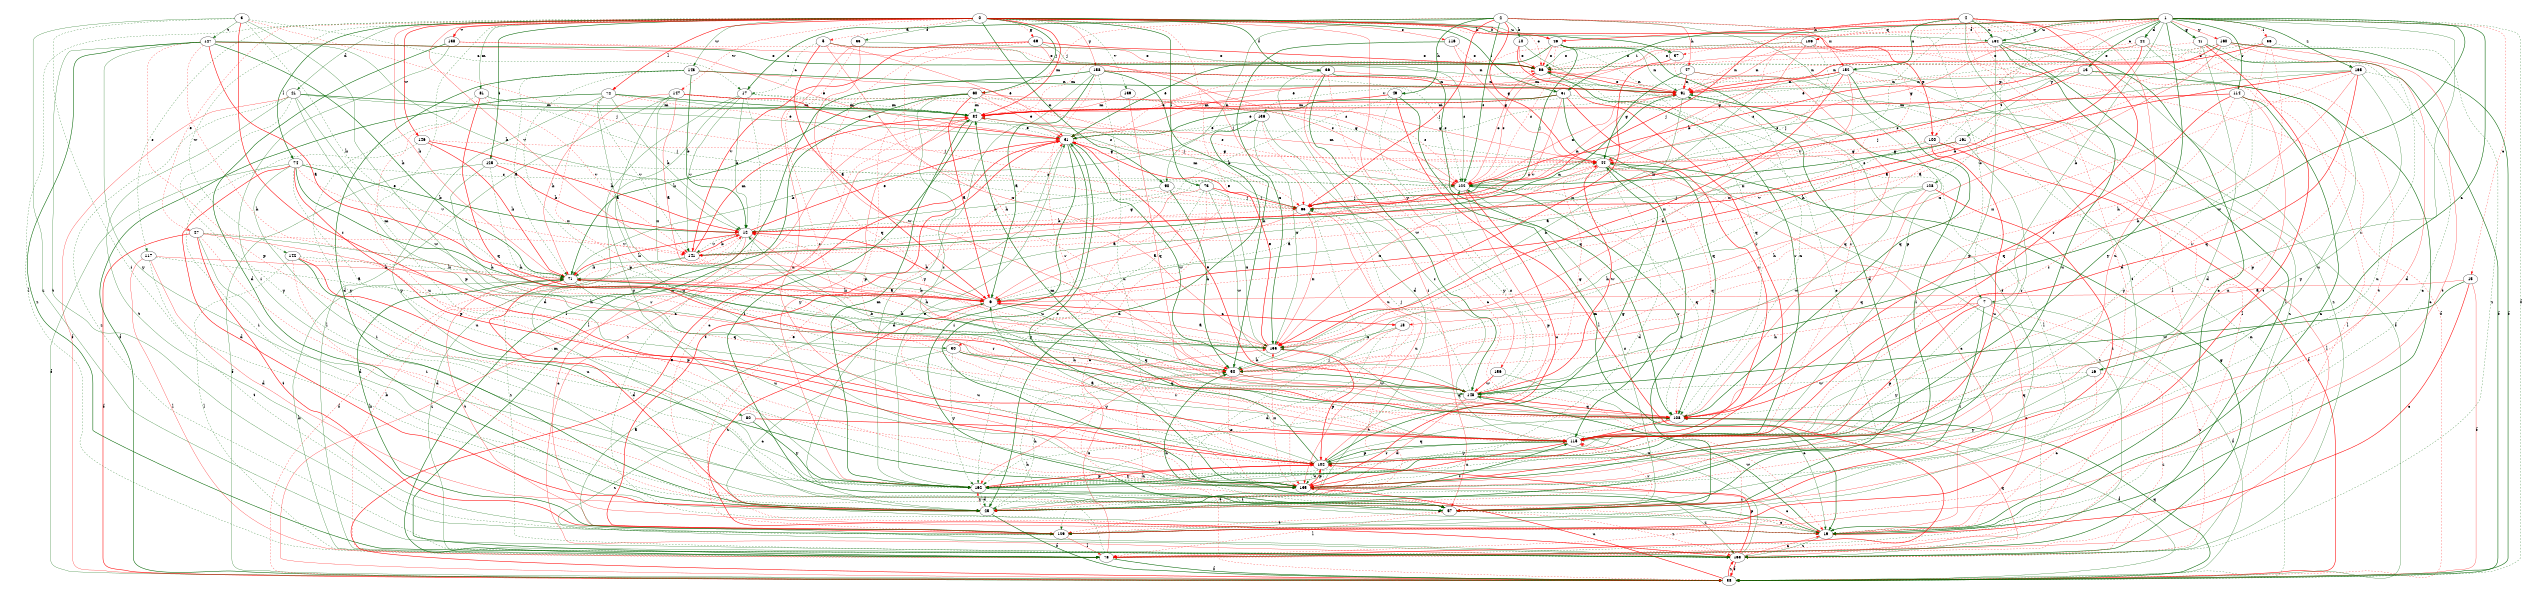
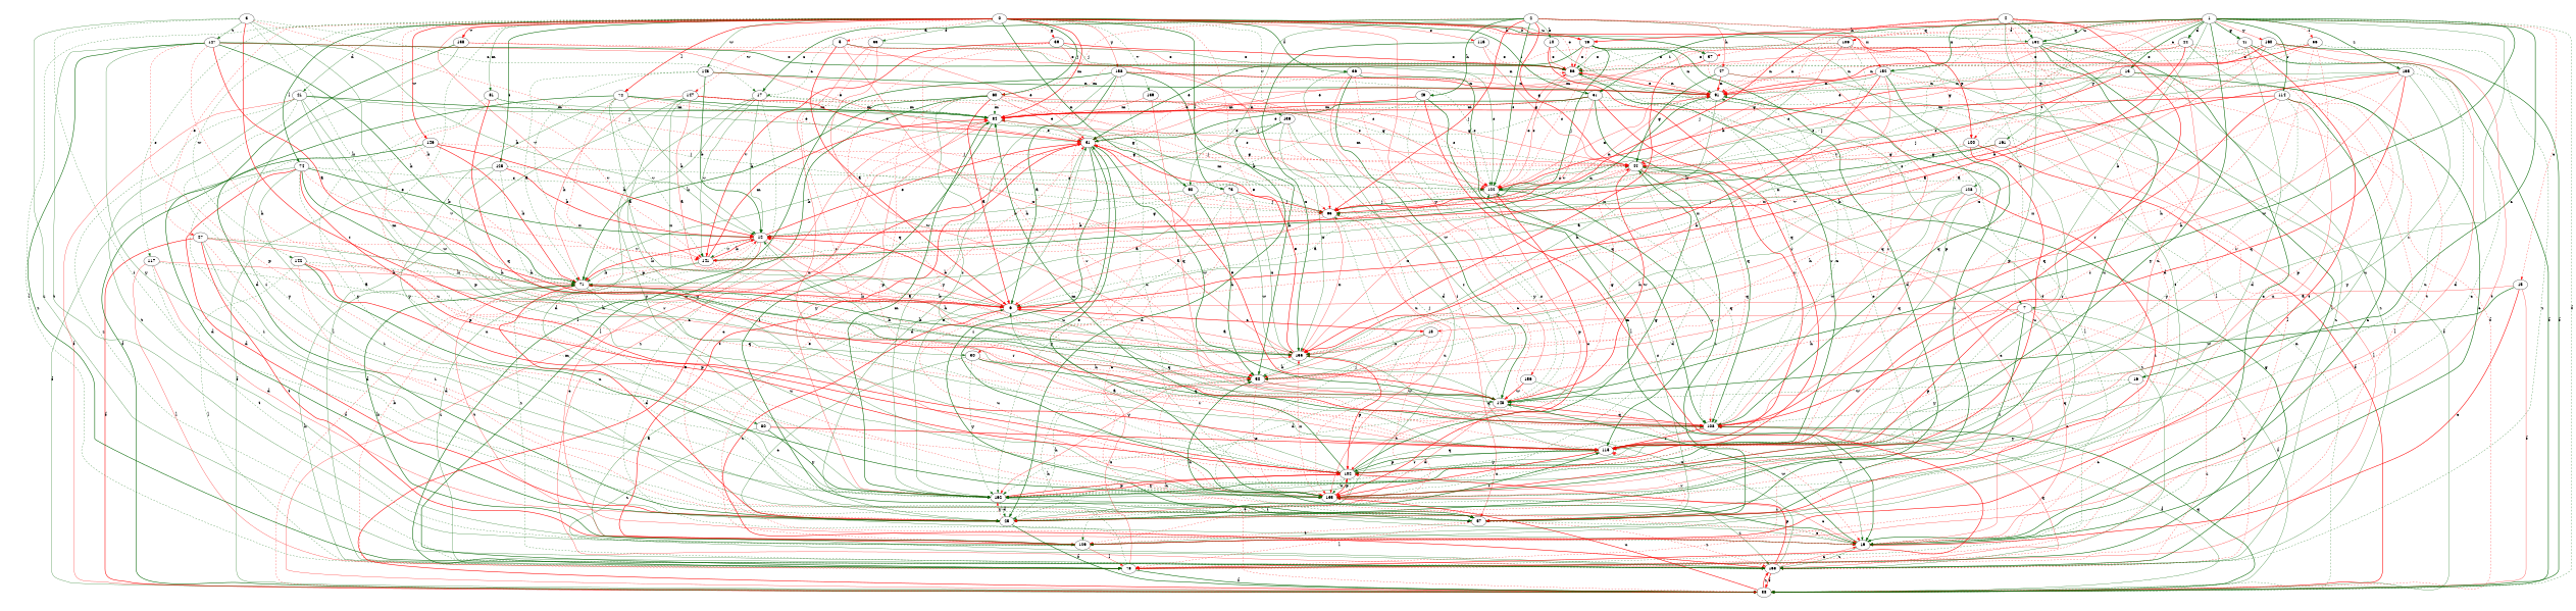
  strict digraph {
    edge [color=darkgreen style=solid]
    0
    5
    21
    27
    30
    33
    36
    37
    39
    46
    51
    60
    71
    72
    73
    74
    78
    80
    81
    84
    90
    96
    100
    116
    117
    125
    134
    136
    138
    139
    141
    142
    143
    146
    147
    156
    158
    17
    155
    6
    31
    91
    38
    148
    162
    102
    168
    129
    57
    25
    50
    115
    108
    19
    135
    65
    122
    44
    12
    1
    7
    13
    15
    16
    24
    41
    56
    106
    114
    160
    161
    165
    18
    2
    10
    47
    49
    152
    3
    127
    4
    128
    0 -> 5 [color=red label=a style=dashed]
    0 -> 21 [label=d]
    0 -> 27 [color=red label=e style=dashed]
    0 -> 30 [color=red label=e style=dashed]
    0 -> 33 [label=f]
    0 -> 36 [label=f style=bold]
    0 -> 37 [label=f style=bold]
    0 -> 39 [color=red label=g style=dashed]
    0 -> 46 [color=red label=h style=bold]
    0 -> 51 [label=i style=bold]
    0 -> 60 [label=j style=bold]
-   0 -> 71 [color=red label=k]
+   0 -> 71 [color=red label=k style=dashed]
    0 -> 72 [color=red label=l style=bold]
    0 -> 73 [label=l style=bold]
    0 -> 74 [label=l style=bold]
    0 -> 78 [label=l style=dashed]
    0 -> 80 [label=m style=dashed]
    0 -> 81 [label=m]
    0 -> 84 [color=red label=m style=bold]
    0 -> 90 [label=n style=bold]
    0 -> 96 [color=red label=o style=dashed]
    0 -> 100 [color=red label=p style=bold]
    0 -> 116 [color=red label=s]
    0 -> 117 [label=s style=dashed]
    0 -> 125 [label=t style=bold]
    0 -> 134 [label=u]
-   152 -> 136 [label=v style=dashed]
+   0 -> 136 [label=v style=dashed]
    0 -> 138 [color=red label=v style=bold]
    0 -> 139 [label=v style=dashed]
    0 -> 141 [color=red label=v]
    0 -> 142 [label=w style=dashed]
    0 -> 143 [label=w]
    0 -> 146 [color=red label=w style=bold]
    0 -> 147 [color=red label=w style=dashed]
    0 -> 156 [color=red label=y]
    0 -> 158 [color=red label=y]
    5 -> 96 [color=red label=o]
    5 -> 17 [label=c style=dashed]
    5 -> 155 [color=red label=x]
    5 -> 6 [color=red label=a style=bold]
    5 -> 31 [color=red label=e]
    5 -> 91 [label=n]
    21 -> 84 [label=m style=bold]
    21 -> 31 [label=e]
    21 -> 38 [color=red label=f]
    21 -> 148 [label=w]
    21 -> 162 [label=y style=dashed]
    21 -> 102 [label=p]
    21 -> 168 [label=z style=dashed]
    21 -> 129 [label=t]
    27 -> 141 [color=red label=v style=dashed]
    27 -> 155 [label=x]
    27 -> 38 [color=red label=f style=bold]
    27 -> 129 [color=red label=t style=bold]
    27 -> 57 [color=red label=i style=dashed]
    27 -> 25 [label=d]
    27 -> 50 [color=red label=h]
    30 -> 162 [label=y style=dashed]
    30 -> 50 [color=red label=h style=dashed]
    30 -> 115 [color=red label=r]
    30 -> 108 [label=q style=bold]
    30 -> 19 [label=c]
    33 -> 96 [label=o]
    33 -> 148 [color=red label=w]
    33 -> 115 [color=red label=r style=dashed]
    33 -> 135 [color=red label=u]
    36 -> 91 [color=red label=n]
    36 -> 148 [label=w style=bold]
    36 -> 57 [color=red label=i]
    36 -> 25 [label=d]
    36 -> 108 [label=q style=bold]
    36 -> 19 [color=red label=c style=dashed]
    37 -> 155 [color=red label=x style=bold]
    37 -> 115 [color=red label=r style=dashed]
    39 -> 96 [color=red label=o style=bold]
    39 -> 141 [color=red label=v style=bold]
    39 -> 50 [color=red label=h style=dashed]
    39 -> 108 [color=red label=q style=dashed]
    39 -> 65 [color=red label=j]
    39 -> 122 [label=s]
    46 -> 96 [color=red label=o]
    46 -> 31 [label=e style=bold]
    46 -> 91 [label=n]
    46 -> 25 [label=d style=bold]
    46 -> 108 [label=q style=dashed]
    46 -> 65 [label=j style=bold]
    46 -> 122 [color=red label=s style=dashed]
    51 -> 78 [label=l style=dashed]
    51 -> 84 [color=red label=m style=bold]
    51 -> 141 [color=red label=v]
    51 -> 31 [label=e style=bold]
    51 -> 115 [color=red label=r style=bold]
    51 -> 108 [label=q style=bold]
    60 -> 71 [label=k style=bold]
    60 -> 78 [label=l style=bold]
    60 -> 84 [label=m style=dashed]
    60 -> 6 [color=red label=a style=bold]
    60 -> 31 [color=red label=e]
    60 -> 102 [color=red label=p style=dashed]
    60 -> 115 [label=r]
    60 -> 65 [color=red label=j style=dashed]
    60 -> 44 [color=red label=g]
    71 -> 6 [color=red label=a]
    71 -> 129 [color=red label=t]
    71 -> 25 [color=red label=d style=bold]
    71 -> 135 [label=u]
    72 -> 84 [label=m style=bold]
    72 -> 141 [label=v style=dashed]
    72 -> 155 [color=red label=x style=dashed]
    72 -> 6 [label=a]
    72 -> 38 [label=f style=bold]
    72 -> 162 [label=y]
    72 -> 65 [color=red label=j style=dashed]
-   72 -> 122 [label=s]
+   72 -> 122 [label=g]
    72 -> 12 [label=b]
    73 -> 155 [label=x]
    73 -> 6 [color=red label=a]
    73 -> 148 [label=w]
    73 -> 162 [label=y style=dashed]
    73 -> 19 [color=red label=c style=dashed]
    73 -> 65 [color=red label=j style=bold]
    74 -> 141 [color=red label=v style=dashed]
    74 -> 38 [label=f]
    74 -> 102 [color=red label=p style=bold]
    74 -> 57 [label=i]
    74 -> 25 [color=red label=d style=bold]
    74 -> 50 [label=h style=bold]
    74 -> 135 [label=u style=dashed]
    74 -> 122 [label=s style=dashed]
    74 -> 12 [label=b style=bold]
    78 -> 71 [label=k]
    78 -> 155 [color=red label=x]
    78 -> 38 [label=f style=bold]
    78 -> 50 [label=h style=dashed]
    78 -> 115 [color=red label=r style=dashed]
    78 -> 12 [color=red label=b style=dashed]
    80 -> 162 [label=y style=bold]
    80 -> 168 [label=z]
    80 -> 115 [color=red label=r style=bold]
    81 -> 84 [label=m]
    81 -> 141 [color=red label=v style=dashed]
    81 -> 162 [label=y style=dashed]
    81 -> 108 [color=red label=q style=bold]
    81 -> 135 [color=red label=u style=dashed]
    81 -> 65 [label=j style=dashed]
    84 -> 31 [label=e style=dashed]
    84 -> 162 [color=red label=y]
    84 -> 168 [color=red label=z]
    84 -> 57 [label=i style=bold]
    84 -> 19 [color=red label=c style=dashed]
    90 -> 50 [label=h style=bold]
    90 -> 65 [label=j style=dashed]
    90 -> 12 [label=b]
    96 -> 91 [color=red label=n]
    96 -> 115 [label=r style=bold]
    96 -> 122 [color=red label=s]
    100 -> 6 [label=a]
    100 -> 38 [color=red label=f style=bold]
    100 -> 135 [color=red label=u style=bold]
    100 -> 44 [color=red label=g style=dashed]
    116 -> 96 [color=red label=o style=dashed]
    116 -> 155 [label=x style=bold]
    116 -> 44 [color=red label=g]
    117 -> 71 [color=red label=k]
    117 -> 78 [color=red label=l]
    117 -> 6 [label=a style=dashed]
    117 -> 129 [label=t style=dashed]
    117 -> 25 [color=red label=d]
    125 -> 38 [label=f]
    125 -> 50 [label=h style=dashed]
    125 -> 115 [label=r]
    125 -> 122 [label=s style=dashed]
    125 -> 12 [color=red label=b style=bold]
    134 -> 78 [label=l style=bold]
    134 -> 96 [label=o style=dashed]
    134 -> 31 [color=red label=e]
    134 -> 91 [color=red label=n]
    134 -> 102 [label=p]
    134 -> 168 [label=z]
    134 -> 19 [label=c style=bold]
    134 -> 135 [label=u style=bold]
    136 -> 71 [label=k]
    136 -> 155 [label=x]
    136 -> 31 [label=e style=dashed]
    136 -> 25 [label=d style=bold]
    136 -> 115 [label=r]
    136 -> 135 [color=red label=u style=dashed]
    138 -> 96 [color=red label=o style=dashed]
    138 -> 57 [label=i]
    138 -> 25 [label=d style=bold]
    138 -> 122 [color=red label=s]
    139 -> 84 [color=red label=m]
    139 -> 108 [color=red label=q]
    139 -> 122 [color=red label=s style=dashed]
    141 -> 71 [label=k]
    141 -> 84 [color=red label=m style=bold]
    141 -> 91 [label=n style=bold]
    141 -> 168 [label=z]
    141 -> 115 [color=red label=r style=dashed]
    141 -> 44 [label=g style=dashed]
    141 -> 12 [color=red label=b style=bold]
    142 -> 71 [label=k style=dashed]
    142 -> 78 [label=l style=dashed]
    142 -> 102 [color=red label=p style=bold]
    142 -> 25 [color=red label=d style=dashed]
    142 -> 108 [color=red label=q style=dashed]
    142 -> 135 [label=u style=bold]
    143 -> 71 [label=a style=dashed]
    143 -> 91 [label=n style=bold]
    143 -> 102 [label=p style=dashed]
-   143 -> 25 [label=d style=bold]
+   146 -> 25 [label=d style=bold]
    143 -> 122 [color=red label=s]
    143 -> 12 [label=b style=bold]
    146 -> 71 [color=red label=k style=bold]
    146 -> 57 [label=i style=dashed]
    146 -> 44 [color=red label=g style=dashed]
    146 -> 12 [color=red label=b style=bold]
    147 -> 71 [color=red label=k]
    147 -> 78 [label=l]
    147 -> 84 [label=m style=dashed]
    147 -> 155 [label=x]
    147 -> 6 [color=red label=a]
    147 -> 31 [color=red label=e style=bold]
    147 -> 135 [label=u]
    147 -> 122 [color=red label=s style=dashed]
    156 -> 148 [color=red label=w style=bold]
    156 -> 19 [label=c]
    158 -> 78 [label=l style=bold]
    158 -> 6 [label=a style=bold]
    158 -> 91 [color=red label=n style=bold]
    158 -> 162 [label=y]
    158 -> 50 [label=h style=bold]
    158 -> 115 [color=red label=r style=dashed]
    158 -> 135 [label=u style=dashed]
    158 -> 122 [label=s style=dashed]
    17 -> 84 [label=m style=dashed]
    17 -> 141 [label=v]
    17 -> 162 [label=y]
    17 -> 25 [label=d]
    17 -> 19 [label=c style=dashed]
    17 -> 44 [label=g style=dashed]
    17 -> 12 [label=b]
    155 -> 71 [label=k style=bold]
    155 -> 6 [color=red label=a]
    155 -> 31 [color=red label=e style=bold]
    155 -> 102 [color=red label=p style=bold]
    155 -> 50 [label=h style=dashed]
    155 -> 12 [color=red label=b style=dashed]
    6 -> 71 [color=red label=k style=bold]
    6 -> 168 [color=red label=z style=bold]
    6 -> 108 [label=q]
    6 -> 135 [color=red label=u style=dashed]
    6 -> 12 [color=red label=b style=bold]
    6 -> 18 [color=red label=c style=bold]
    31 -> 96 [color=red label=o style=dashed]
    31 -> 148 [label=w style=bold]
    31 -> 129 [color=red label=t style=bold]
    31 -> 57 [label=i style=bold]
    31 -> 25 [label=d]
    31 -> 135 [label=u style=bold]
    31 -> 44 [color=red label=g style=dashed]
    91 -> 84 [label=m style=dashed]
    91 -> 96 [color=red label=o style=bold]
    91 -> 57 [label=i style=bold]
    91 -> 50 [label=h]
    38 -> 84 [color=red label=m]
    38 -> 31 [color=red label=e style=bold]
    38 -> 91 [label=n style=dashed]
    38 -> 168 [color=red label=z style=bold]
    38 -> 50 [color=red label=h style=dashed]
    38 -> 108 [label=q style=bold]
    38 -> 135 [color=red label=u style=bold]
    148 -> 31 [color=red label=e style=bold]
    148 -> 25 [color=red label=d]
    148 -> 108 [color=red label=q style=bold]
    148 -> 65 [label=j style=dashed]
    148 -> 122 [label=s style=dashed]
    148 -> 44 [color=red label=g style=dashed]
    148 -> 12 [label=b]
    162 -> 84 [label=m style=bold]
    162 -> 31 [label=e]
    162 -> 102 [color=red label=p style=bold]
    162 -> 57 [label=i]
    162 -> 25 [label=d style=dashed]
    162 -> 19 [label=c]
    102 -> 84 [label=m style=bold]
    102 -> 6 [label=a]
    102 -> 162 [color=red label=y style=bold]
    102 -> 129 [label=t style=dashed]
    102 -> 115 [label=r]
    102 -> 108 [label=q]
    102 -> 135 [label=u style=dashed]
    102 -> 44 [label=g style=bold]
    168 -> 155 [label=x]
    168 -> 6 [label=a]
    168 -> 38 [color=red label=f style=bold]
    168 -> 102 [color=red label=p style=bold]
    168 -> 108 [color=red label=q]
    168 -> 19 [color=red label=c]
    168 -> 44 [label=g style=bold]
    129 -> 71 [label=k style=bold]
    129 -> 78 [color=red label=l]
    129 -> 31 [color=red label=e style=dashed]
    57 -> 78 [color=red label=l style=dashed]
    57 -> 168 [color=red label=z style=dashed]
    57 -> 129 [color=red label=t style=dashed]
    57 -> 115 [color=red label=r style=dashed]
    57 -> 19 [label=c style=dashed]
    57 -> 65 [label=j style=dashed]
    57 -> 122 [label=s]
    25 -> 96 [label=o style=dashed]
    25 -> 38 [label=f style=bold]
    25 -> 162 [color=red label=y style=dashed]
    25 -> 50 [label=h style=dashed]
    25 -> 115 [label=r style=bold]
    50 -> 148 [label=w]
    50 -> 108 [color=red label=q]
    50 -> 135 [color=red label=u style=dashed]
    115 -> 102 [label=p style=bold]
    115 -> 135 [color=red label=u style=bold]
    108 -> 91 [label=n style=dashed]
    108 -> 38 [label=f]
    108 -> 162 [label=y style=dashed]
    108 -> 115 [color=red label=r style=bold]
    19 -> 148 [label=w style=bold]
    19 -> 168 [label=z]
    19 -> 50 [label=h style=bold]
    135 -> 155 [color=red label=x style=dashed]
    135 -> 31 [label=e style=bold]
    135 -> 102 [color=red label=p style=bold]
    135 -> 168 [label=z]
    135 -> 19 [color=red label=c]
    65 -> 84 [label=m]
    65 -> 155 [color=red label=x]
    65 -> 6 [color=red label=a]
    65 -> 91 [color=red label=n]
    65 -> 135 [color=red label=u]
    65 -> 12 [color=red label=b style=dashed]
    122 -> 96 [color=red label=o]
    122 -> 6 [label=a style=dashed]
    122 -> 91 [color=red label=n]
    122 -> 102 [color=red label=p]
    122 -> 115 [label=r style=bold]
    122 -> 108 [label=q style=dashed]
    122 -> 135 [color=red label=u style=bold]
    122 -> 65 [color=red label=j style=dashed]
    44 -> 84 [color=red label=m]
    44 -> 155 [color=red label=x]
    44 -> 148 [color=red label=w style=bold]
    44 -> 168 [label=z]
    44 -> 57 [label=i style=bold]
    44 -> 25 [label=d style=dashed]
    44 -> 108 [color=red label=q style=dashed]
    44 -> 19 [color=red label=c]
    44 -> 122 [color=red label=s style=dashed]
    12 -> 71 [color=red label=k style=bold]
    12 -> 141 [label=v style=dashed]
    12 -> 31 [color=red label=e style=bold]
    12 -> 38 [color=red label=f style=dashed]
    12 -> 168 [label=z style=dashed]
    12 -> 50 [color=red label=h]
    12 -> 19 [color=red label=c]
    1 -> 37 [color=red label=f style=dashed]
    1 -> 46 [color=red label=h style=bold]
    1 -> 51 [label=i style=bold]
    1 -> 100 [color=red label=p style=dashed]
    1 -> 134 [label=u style=bold]
    1 -> 38 [label=f style=dashed]
    1 -> 148 [label=w style=bold]
    1 -> 162 [label=y style=bold]
    1 -> 115 [label=r]
    1 -> 44 [color=red label=g]
    1 -> 7 [label=b]
    1 -> 13 [label=c style=bold]
    1 -> 15 [color=red label=c style=dashed]
    1 -> 16 [label=c style=bold]
    1 -> 24 [label=d style=bold]
    1 -> 41 [label=g style=bold]
    1 -> 56 [color=red label=i style=dashed]
    1 -> 106 [color=red label=q style=dashed]
    1 -> 114 [label=r style=bold]
    1 -> 160 [color=red label=y]
    1 -> 161 [label=y]
    1 -> 165 [label=z style=bold]
    7 -> 38 [label=f]
    7 -> 162 [label=y style=dashed]
    7 -> 102 [color=red label=p style=bold]
    7 -> 168 [color=red label=z style=dashed]
    7 -> 57 [label=i style=bold]
    7 -> 50 [color=red label=h style=dashed]
    7 -> 19 [color=red label=c]
    7 -> 18 [color=red label=c]
    13 -> 91 [color=red label=n style=dashed]
    13 -> 102 [color=red label=p style=dashed]
    13 -> 19 [label=c style=bold]
    13 -> 65 [color=red label=j style=bold]
    13 -> 122 [label=s]
    15 -> 6 [color=red label=a]
    15 -> 38 [color=red label=f]
    15 -> 148 [label=w style=bold]
    15 -> 19 [color=red label=c style=bold]
    16 -> 148 [label=w style=dashed]
    16 -> 162 [label=y]
    16 -> 168 [color=red label=z style=dashed]
    16 -> 108 [label=q style=dashed]
    16 -> 19 [color=red label=c style=dashed]
    24 -> 84 [color=red label=m]
    24 -> 96 [color=red label=o style=dashed]
    24 -> 6 [color=red label=a style=bold]
    24 -> 31 [label=e style=dashed]
    24 -> 129 [color=red label=t style=dashed]
    24 -> 19 [label=c style=dashed]
    24 -> 135 [label=u]
    41 -> 96 [color=red label=o style=dashed]
    41 -> 141 [color=red label=v style=dashed]
    41 -> 38 [label=f style=bold]
    41 -> 129 [color=red label=t style=bold]
    41 -> 25 [label=d]
    56 -> 96 [label=o style=dashed]
    56 -> 6 [color=red label=a style=dashed]
    56 -> 91 [color=red label=n style=bold]
    56 -> 168 [label=z style=dashed]
    56 -> 50 [color=red label=h style=dashed]
    56 -> 115 [color=red label=r style=dashed]
    106 -> 84 [color=red label=m style=dashed]
    106 -> 96 [label=o]
    106 -> 155 [color=red label=x style=dashed]
    106 -> 91 [color=red label=n style=dashed]
    106 -> 38 [color=red label=f style=dashed]
    106 -> 65 [label=j style=dashed]
    106 -> 44 [color=red label=g]
    114 -> 78 [color=red label=l style=dashed]
    114 -> 84 [color=red label=m style=bold]
    114 -> 162 [label=y style=dashed]
    114 -> 115 [color=red label=r style=dashed]
    114 -> 108 [color=red label=q style=bold]
    114 -> 19 [label=c style=bold]
    114 -> 135 [color=red label=u]
    160 -> 96 [label=o style=dashed]
    160 -> 155 [color=red label=x]
    160 -> 91 [color=red label=n style=dashed]
    160 -> 38 [label=f style=bold]
    160 -> 129 [color=red label=t]
    160 -> 25 [color=red label=d]
    160 -> 122 [color=red label=s style=bold]
    161 -> 78 [color=red label=l]
    161 -> 141 [color=red label=v style=dashed]
    161 -> 50 [color=red label=h style=dashed]
    161 -> 115 [label=r]
    161 -> 122 [label=s style=bold]
    161 -> 44 [color=red label=g]
    165 -> 155 [color=red label=x style=dashed]
    165 -> 91 [label=n]
    165 -> 162 [label=y]
    165 -> 50 [color=red label=h]
    165 -> 108 [color=red label=q style=bold]
    165 -> 135 [label=u style=dashed]
    165 -> 122 [label=s]
    165 -> 12 [color=red label=b style=bold]
    18 -> 155 [label=x]
    18 -> 162 [color=red label=y]
    18 -> 129 [color=red label=t style=dashed]
    18 -> 25 [label=d style=dashed]
    2 -> 60 [color=red label=j style=dashed]
    2 -> 90 [label=n]
    2 -> 17 [label=c style=bold]
    2 -> 102 [label=p]
    2 -> 65 [color=red label=j style=bold]
    2 -> 122 [label=s style=bold]
    2 -> 44 [color=red label=g style=bold]
    2 -> 7 [label=b style=dashed]
    2 -> 10 [label=b]
    2 -> 47 [color=red label=h]
    2 -> 49 [label=h style=bold]
    2 -> 152 [color=red label=x]
    10 -> 96 [color=red label=o]
    10 -> 129 [label=t]
    10 -> 115 [color=red label=r style=bold]
    47 -> 91 [color=red label=n style=bold]
    47 -> 38 [label=f]
    47 -> 108 [color=red label=q]
    47 -> 44 [label=g style=bold]
    49 -> 78 [color=red label=l style=bold]
    49 -> 84 [color=red label=m style=bold]
    49 -> 162 [label=y style=dashed]
    49 -> 19 [label=c style=bold]
    49 -> 12 [label=b style=dashed]
    152 -> 71 [label=k]
    152 -> 78 [color=red label=l style=dashed]
    152 -> 155 [color=red label=x style=bold]
    152 -> 91 [color=red label=n style=bold]
    152 -> 168 [label=z]
    152 -> 50 [color=red label=h]
    152 -> 108 [label=q style=bold]
    3 -> 30 [label=e]
    3 -> 71 [label=k style=dashed]
    3 -> 17 [label=c style=dashed]
    3 -> 168 [label=z]
    3 -> 57 [label=i style=dashed]
    3 -> 115 [color=red label=r style=bold]
    3 -> 65 [color=red label=j style=dashed]
    3 -> 127 [label=t]
    127 -> 71 [label=k style=bold]
    127 -> 96 [label=o style=bold]
    127 -> 6 [color=red label=a style=bold]
    127 -> 31 [color=red label=e]
    127 -> 162 [label=y]
    127 -> 102 [color=red label=p style=dashed]
    127 -> 168 [label=z style=bold]
    127 -> 129 [label=t]
    127 -> 50 [color=red label=h style=dashed]
    127 -> 12 [label=b]
    4 -> 78 [color=red label=l style=dashed]
    4 -> 134 [label=u style=bold]
    4 -> 155 [label=x style=dashed]
    4 -> 129 [label=t]
    4 -> 25 [color=red label=d style=dashed]
    4 -> 50 [label=h style=dashed]
    4 -> 115 [color=red label=r style=bold]
    4 -> 135 [color=red label=u]
    4 -> 65 [color=red label=j style=bold]
    4 -> 12 [color=red label=b style=dashed]
    4 -> 106 [color=red label=q style=dashed]
    4 -> 152 [label=x style=bold]
    4 -> 128 [label=t style=dashed]
    128 -> 148 [label=w]
    128 -> 57 [color=red label=i style=bold]
    128 -> 50 [label=h]
    128 -> 108 [color=red label=q]
    128 -> 65 [label=j]
  }
